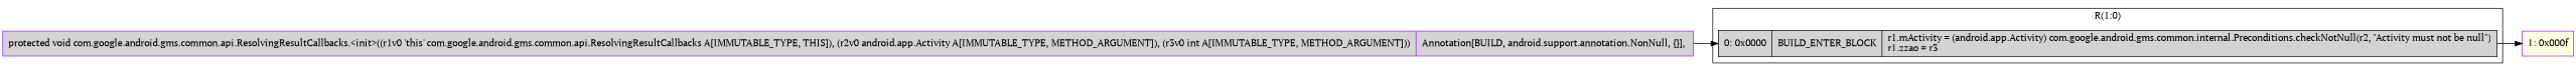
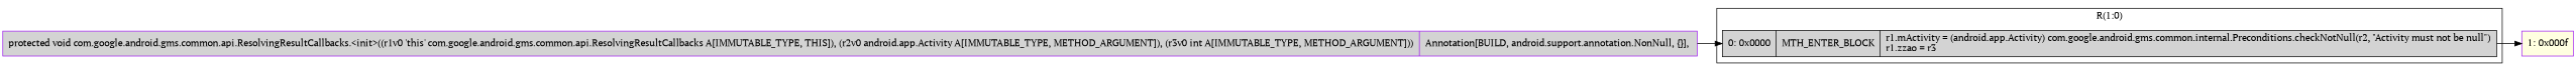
  digraph {
    rankdir=LR
    fontname="PT Serif"
    node [color=purple shape=record style=filled fillcolor=lightgrey fontname="PT Serif"]
    edge [fontname="PT Serif"]
-   n1 [color=black label="{0\:\ 0x0000|BUILD_ENTER_BLOCK\l|r1.mActivity = (android.app.Activity) com.google.android.gms.common.internal.Preconditions.checkNotNull(r2, \"Activity must not be null\")\lr1.zzao = r3\l}"]
+   n1 [color=black label="{0\:\ 0x0000|MTH_ENTER_BLOCK\l|r1.mActivity = (android.app.Activity) com.google.android.gms.common.internal.Preconditions.checkNotNull(r2, \"Activity must not be null\")\lr1.zzao = r3\l}"]
    n2 [label="{1\:\ 0x000f}" fillcolor=lightyellow]
    n3 [label="{protected void com.google.android.gms.common.api.ResolvingResultCallbacks.\<init\>((r1v0 'this' com.google.android.gms.common.api.ResolvingResultCallbacks A[IMMUTABLE_TYPE, THIS]), (r2v0 android.app.Activity A[IMMUTABLE_TYPE, METHOD_ARGUMENT]), (r3v0 int A[IMMUTABLE_TYPE, METHOD_ARGUMENT]))  | Annotation[BUILD, android.support.annotation.NonNull, \{\}], \l}"]
    subgraph cluster_1 {
      label="R(1:0)"
      n1
    }
    n1 -> n2
    n3 -> n1
  }
